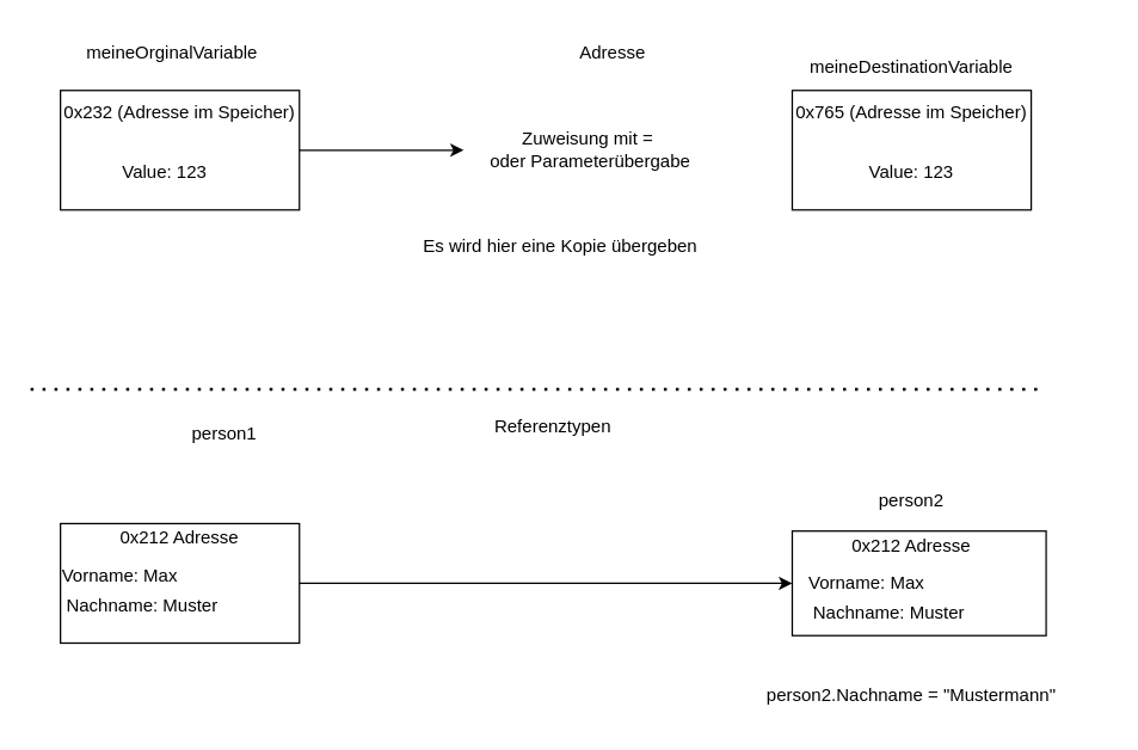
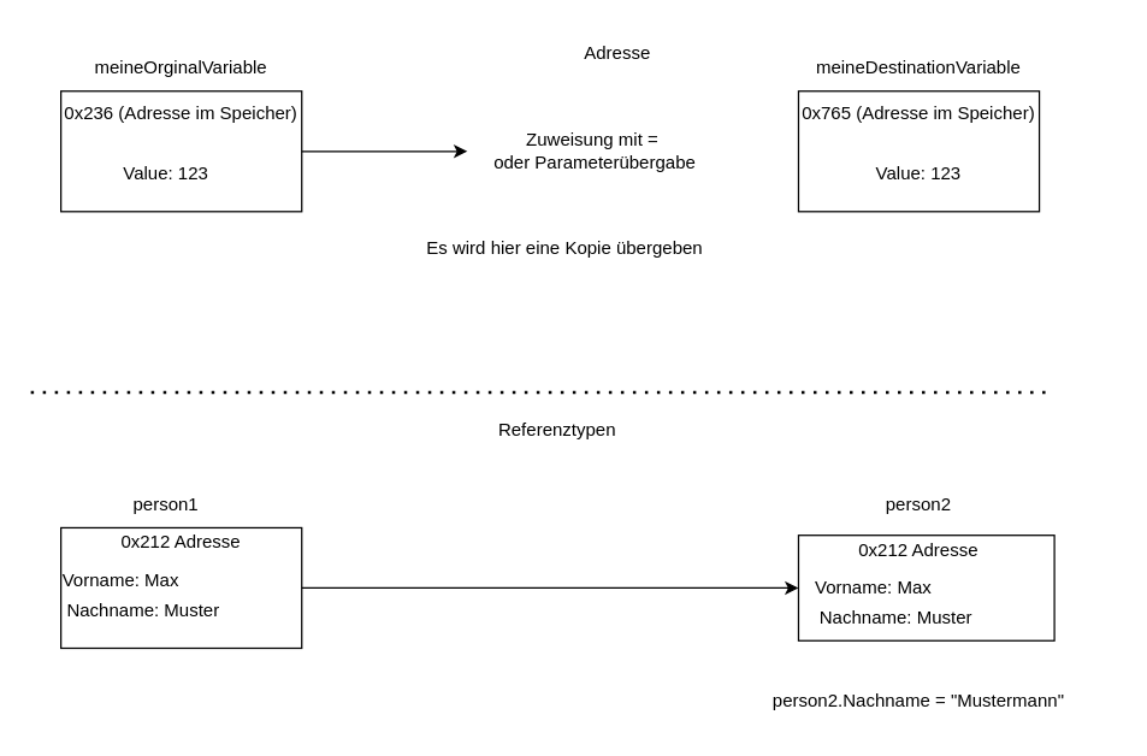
  <mxCell id="0" />
  <mxCell id="1" parent="0" />
  <mxCell id="2" value="" style="rounded=0;whiteSpace=wrap;html=1;" vertex="1" parent="1"><mxGeometry x="40" y="60" width="160" height="80" as="geometry" /></mxCell>
- <mxCell id="3" value="0x232 (Adresse im Speicher)" style="text;html=1;strokeColor=none;fillColor=none;align=center;verticalAlign=middle;whiteSpace=wrap;rounded=0;" vertex="1" parent="1"><mxGeometry x="40" y="60" width="160" height="30" as="geometry" /></mxCell>
+ <mxCell id="3" value="0x236 (Adresse im Speicher)" style="text;html=1;strokeColor=none;fillColor=none;align=center;verticalAlign=middle;whiteSpace=wrap;rounded=0;" vertex="1" parent="1"><mxGeometry x="40" y="60" width="160" height="30" as="geometry" /></mxCell>
  <mxCell id="4" value="Value: 123" style="text;html=1;strokeColor=none;fillColor=none;align=center;verticalAlign=middle;whiteSpace=wrap;rounded=0;" vertex="1" parent="1"><mxGeometry x="80" y="100" width="60" height="30" as="geometry" /></mxCell>
  <mxCell id="5" value="Adresse" style="text;html=1;strokeColor=none;fillColor=none;align=center;verticalAlign=middle;whiteSpace=wrap;rounded=0;" vertex="1" parent="1"><mxGeometry x="350" width="120" height="30" as="geometry" y="20" /></mxCell>
  <mxCell id="6" value="" style="endArrow=classic;html=1;rounded=0;exitX=1;exitY=0.5;exitDx=0;exitDy=0;" edge="1" parent="1" source="2" target="7"><mxGeometry width="50" height="50" relative="1" as="geometry"><mxPoint x="360" y="270" as="sourcePoint" /><mxPoint x="480" y="100" as="targetPoint" /></mxGeometry></mxCell>
  <mxCell id="7" value="Zuweisung mit =&amp;nbsp;&lt;br&gt;oder Parameterübergabe" style="text;html=1;strokeColor=none;fillColor=none;align=center;verticalAlign=middle;whiteSpace=wrap;rounded=0;" vertex="1" parent="1"><mxGeometry x="310" y="85" width="170" height="30" as="geometry" /></mxCell>
  <mxCell id="8" value="" style="rounded=0;whiteSpace=wrap;html=1;" vertex="1" parent="1"><mxGeometry x="530" y="60" width="160" height="80" as="geometry" /></mxCell>
- <mxCell id="9" value="meineOrginalVariable" style="text;html=1;strokeColor=none;fillColor=none;align=center;verticalAlign=middle;whiteSpace=wrap;rounded=0;" vertex="1" parent="1"><mxGeometry x="35" y="20" width="160" height="30" as="geometry" /></mxCell>
+ <mxCell id="9" value="meineOrginalVariable" style="text;html=1;strokeColor=none;fillColor=none;align=center;verticalAlign=middle;whiteSpace=wrap;rounded=0;" vertex="1" parent="1"><mxGeometry x="40" y="30" width="160" height="30" as="geometry" /></mxCell>
  <mxCell id="10" value="meineDestinationVariable" style="text;html=1;strokeColor=none;fillColor=none;align=center;verticalAlign=middle;whiteSpace=wrap;rounded=0;" vertex="1" parent="1"><mxGeometry x="530" y="30" width="160" height="30" as="geometry" /></mxCell>
  <mxCell id="11" value="0x765 (Adresse im Speicher)" style="text;html=1;strokeColor=none;fillColor=none;align=center;verticalAlign=middle;whiteSpace=wrap;rounded=0;" vertex="1" parent="1"><mxGeometry x="530" y="60" width="160" height="30" as="geometry" /></mxCell>
  <mxCell id="12" value="Value: 123" style="text;html=1;strokeColor=none;fillColor=none;align=center;verticalAlign=middle;whiteSpace=wrap;rounded=0;" vertex="1" parent="1"><mxGeometry x="580" y="100" width="60" height="30" as="geometry" /></mxCell>
  <mxCell id="13" value="Es wird hier eine Kopie übergeben" style="text;html=1;strokeColor=none;fillColor=none;align=center;verticalAlign=middle;whiteSpace=wrap;rounded=0;" vertex="1" parent="1"><mxGeometry x="250" y="150" width="250" height="30" as="geometry" /></mxCell>
  <mxCell id="14" value="" style="endArrow=none;dashed=1;html=1;dashPattern=1 3;strokeWidth=2;rounded=0;" edge="1" parent="1"><mxGeometry width="50" height="50" relative="1" as="geometry"><mxPoint x="20" y="260" as="sourcePoint" /><mxPoint x="700" y="260" as="targetPoint" /></mxGeometry></mxCell>
  <mxCell id="15" value="Referenztypen" style="text;html=1;strokeColor=none;fillColor=none;align=center;verticalAlign=middle;whiteSpace=wrap;rounded=0;" vertex="1" parent="1"><mxGeometry x="295" y="270" width="150" height="30" as="geometry" /></mxCell>
  <mxCell id="16" value="" style="rounded=0;whiteSpace=wrap;html=1;" vertex="1" parent="1"><mxGeometry x="40" y="350" width="160" height="80" as="geometry" /></mxCell>
- <mxCell id="17" value="person1" style="text;html=1;strokeColor=none;fillColor=none;align=center;verticalAlign=middle;whiteSpace=wrap;rounded=0;" vertex="1" parent="1"><mxGeometry x="100" y="275" width="100" height="30" as="geometry" /></mxCell>
+ <mxCell id="17" value="person1" style="text;html=1;strokeColor=none;fillColor=none;align=center;verticalAlign=middle;whiteSpace=wrap;rounded=0;" vertex="1" parent="1"><mxGeometry x="60" y="320" width="100" height="30" as="geometry" /></mxCell>
  <mxCell id="18" value="0x212 Adresse" style="text;html=1;strokeColor=none;fillColor=none;align=center;verticalAlign=middle;whiteSpace=wrap;rounded=0;" vertex="1" parent="1"><mxGeometry x="40" y="350" width="160" height="20" as="geometry" /></mxCell>
  <mxCell id="19" value="Vorname: Max" style="text;html=1;strokeColor=none;fillColor=none;align=center;verticalAlign=middle;whiteSpace=wrap;rounded=0;" vertex="1" parent="1"><mxGeometry x="40" y="370" width="80" height="30" as="geometry" /></mxCell>
  <mxCell id="20" value="Nachname: Muster" style="text;html=1;strokeColor=none;fillColor=none;align=center;verticalAlign=middle;whiteSpace=wrap;rounded=0;" vertex="1" parent="1"><mxGeometry x="40" y="390" width="110" height="30" as="geometry" /></mxCell>
  <mxCell id="21" value="" style="endArrow=classic;html=1;rounded=0;exitX=1;exitY=0.5;exitDx=0;exitDy=0;" edge="1" parent="1" source="16" target="22"><mxGeometry width="50" height="50" relative="1" as="geometry"><mxPoint x="360" y="270" as="sourcePoint" /><mxPoint x="520" y="390" as="targetPoint" /></mxGeometry></mxCell>
  <mxCell id="22" value="" style="rounded=0;whiteSpace=wrap;html=1;" vertex="1" parent="1"><mxGeometry x="530" y="355" width="170" height="70" as="geometry" /></mxCell>
  <mxCell id="23" value="person2" style="text;html=1;strokeColor=none;fillColor=none;align=center;verticalAlign=middle;whiteSpace=wrap;rounded=0;" vertex="1" parent="1"><mxGeometry x="560" y="320" width="100" height="30" as="geometry" /></mxCell>
  <mxCell id="24" value="0x212 Adresse" style="text;html=1;strokeColor=none;fillColor=none;align=center;verticalAlign=middle;whiteSpace=wrap;rounded=0;" vertex="1" parent="1"><mxGeometry x="530" y="355" width="160" height="20" as="geometry" /></mxCell>
  <mxCell id="25" value="Vorname: Max" style="text;html=1;strokeColor=none;fillColor=none;align=center;verticalAlign=middle;whiteSpace=wrap;rounded=0;" vertex="1" parent="1"><mxGeometry x="540" y="375" width="80" height="30" as="geometry" /></mxCell>
  <mxCell id="26" value="Nachname: Muster" style="text;html=1;strokeColor=none;fillColor=none;align=center;verticalAlign=middle;whiteSpace=wrap;rounded=0;" vertex="1" parent="1"><mxGeometry x="540" y="395" width="110" height="30" as="geometry" /></mxCell>
  <mxCell id="27" value="person2.Nachname = &quot;Mustermann&quot;" style="text;html=1;strokeColor=none;fillColor=none;align=center;verticalAlign=middle;whiteSpace=wrap;rounded=0;" vertex="1" parent="1"><mxGeometry x="480" y="450" width="260" height="30" as="geometry" /></mxCell>
